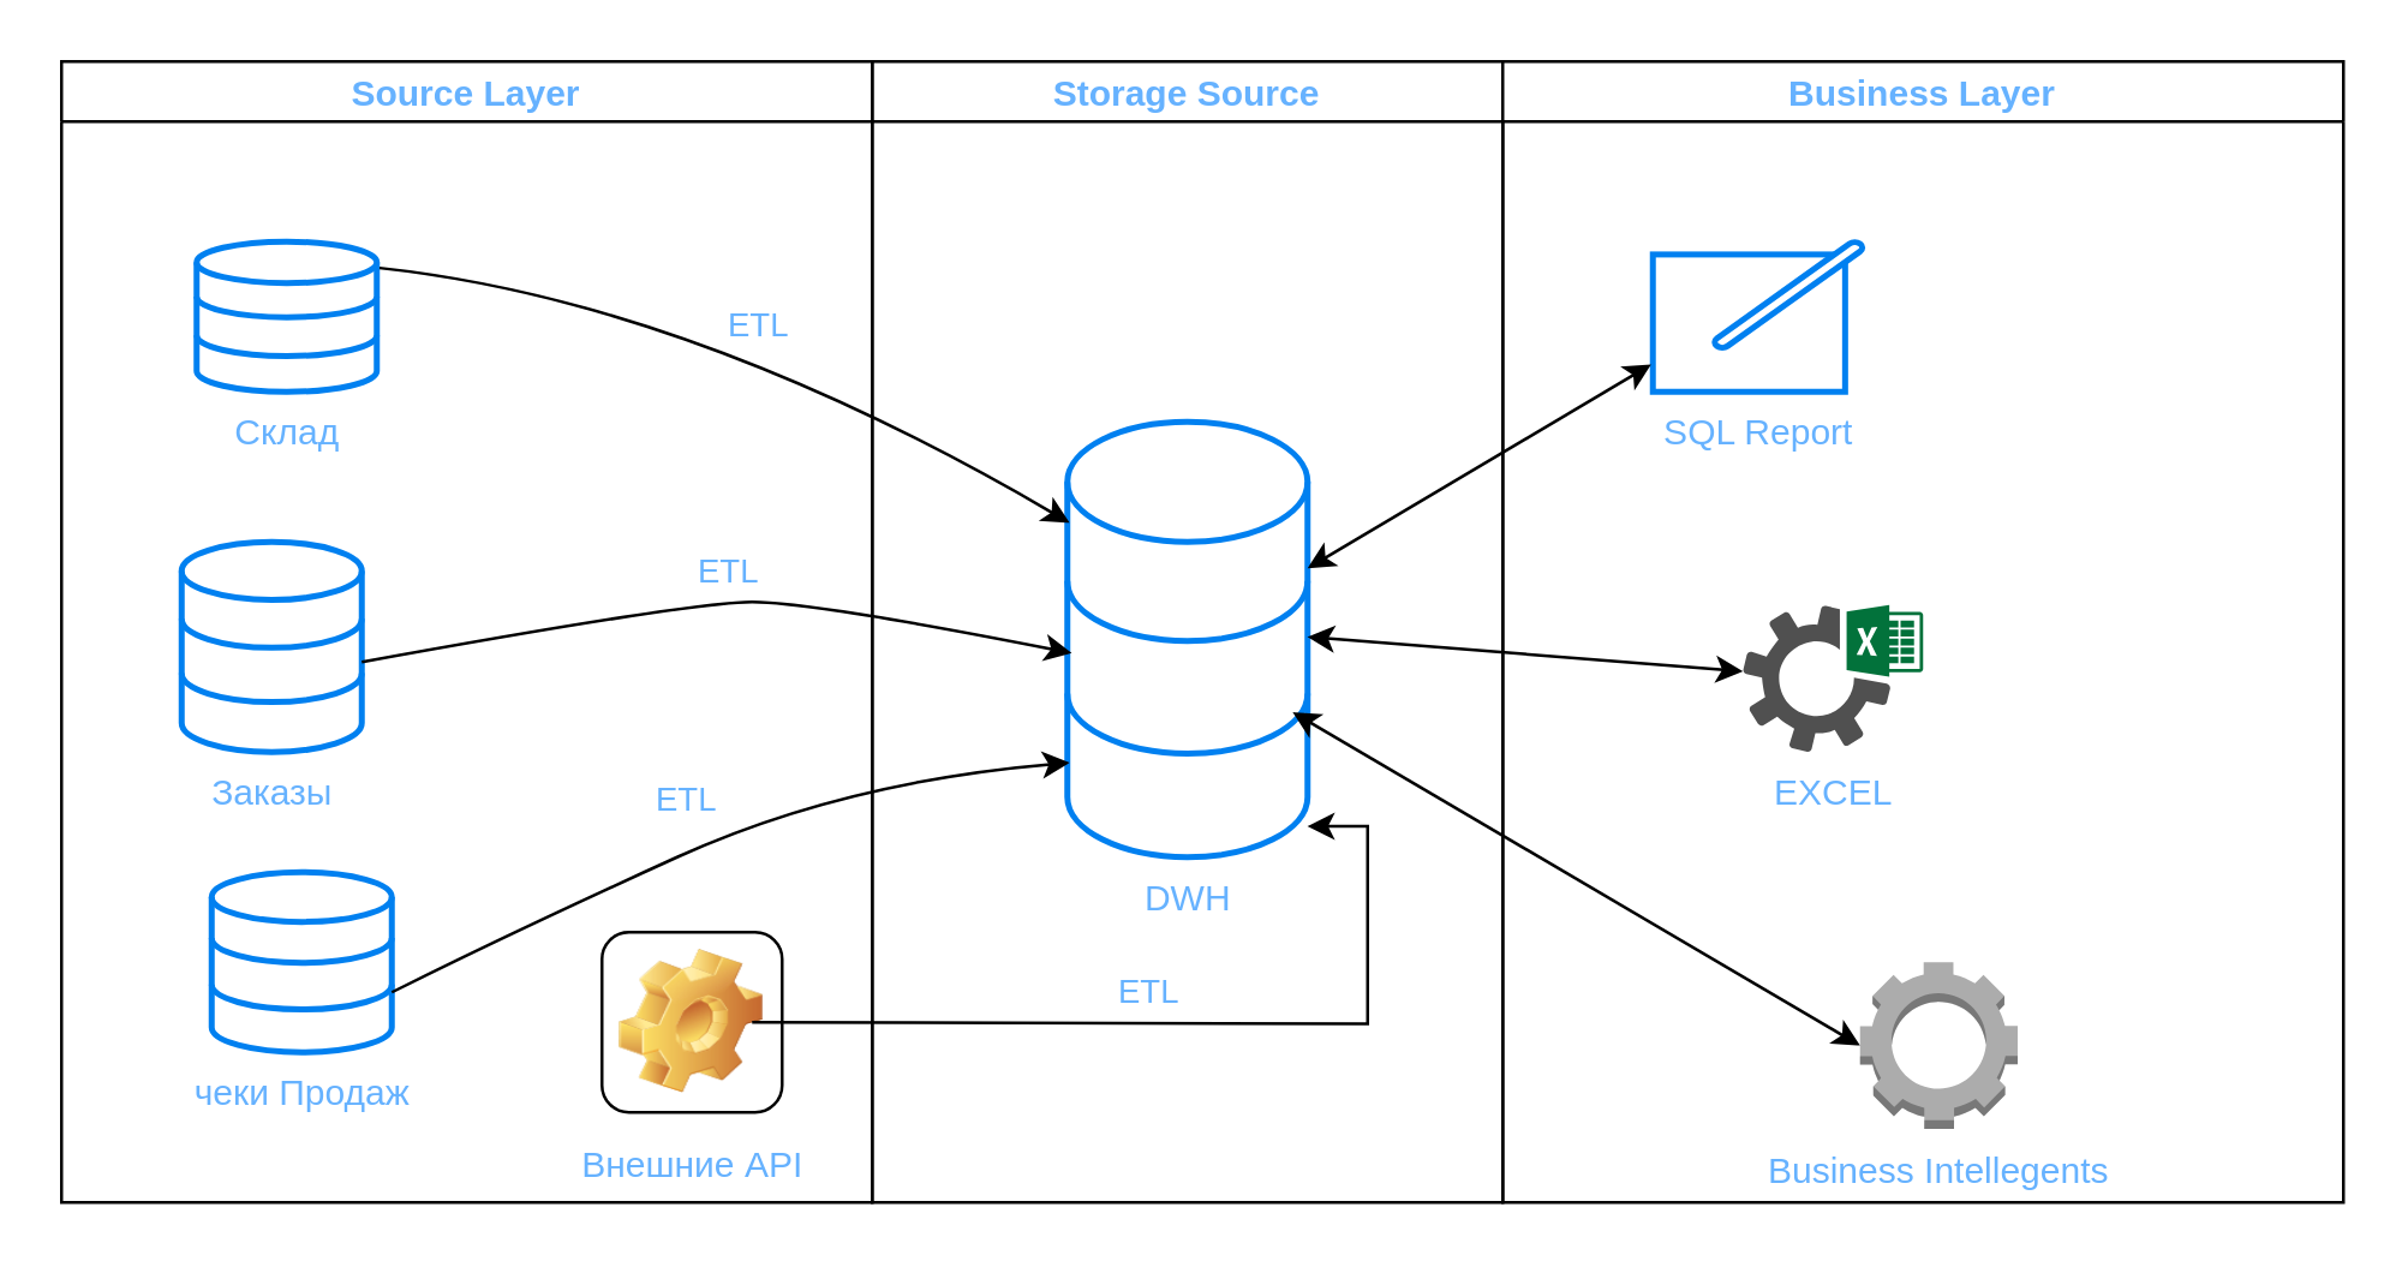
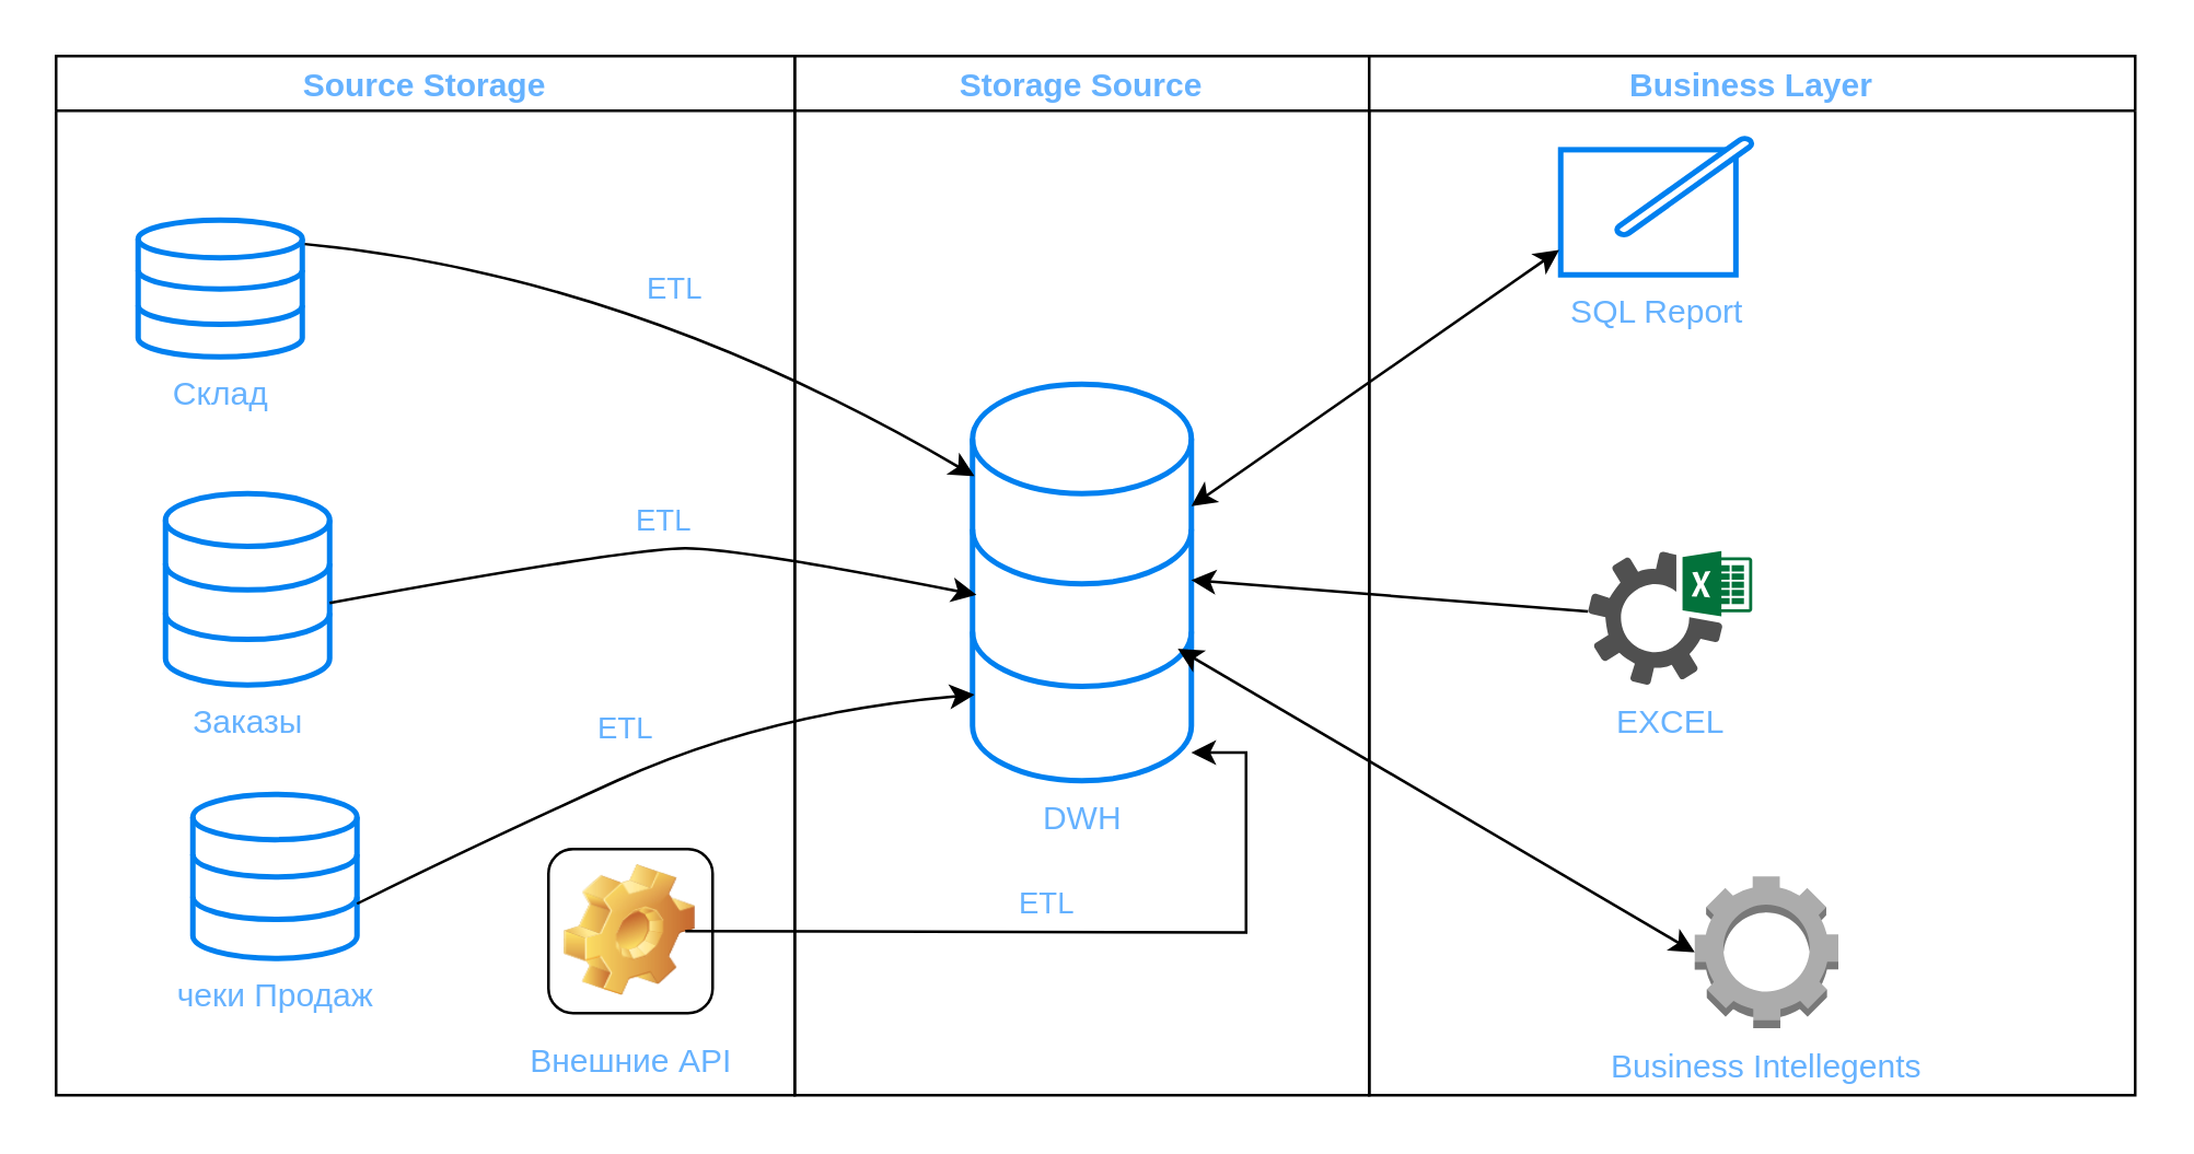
  <mxCell id="0" />
  <mxCell id="1" parent="0" />
  <mxCell id="2" value="" style="shape=link;html=1;rounded=0;fontColor=#66B2FF;startArrow=none;" edge="1" parent="1"><mxGeometry width="100" relative="1" as="geometry"><mxPoint x="430" y="80" as="sourcePoint" /><mxPoint x="430" y="80" as="targetPoint" /></mxGeometry></mxCell>
  <mxCell id="3" value="" style="shape=link;html=1;rounded=0;fontColor=#66B2FF;endArrow=none;" edge="1" parent="1"><mxGeometry width="100" relative="1" as="geometry"><mxPoint x="330" y="80" as="sourcePoint" /><mxPoint x="330" y="80" as="targetPoint" /></mxGeometry></mxCell>
  <mxCell id="4" value="Storage Source" style="swimlane;labelBackgroundColor=#FFFFFF;fontColor=#66B2FF;startSize=20;" vertex="1" parent="1"><mxGeometry x="290" y="20" width="210" height="380" as="geometry" /></mxCell>
  <mxCell id="5" value="DWH" style="html=1;verticalLabelPosition=bottom;align=center;labelBackgroundColor=#ffffff;verticalAlign=top;strokeWidth=2;strokeColor=#0080F0;shadow=0;dashed=0;shape=mxgraph.ios7.icons.data;fontColor=#66B2FF;" vertex="1" parent="4"><mxGeometry x="65" y="120" width="80" height="145" as="geometry" /></mxCell>
  <mxCell id="6" value="Business Layer" style="swimlane;labelBackgroundColor=#FFFFFF;fontColor=#66B2FF;startSize=20;" vertex="1" parent="1"><mxGeometry x="500" y="20" width="280" height="380" as="geometry" /></mxCell>
- <mxCell id="7" value="SQL Report" style="html=1;verticalLabelPosition=bottom;align=center;labelBackgroundColor=#ffffff;verticalAlign=top;strokeWidth=2;strokeColor=#0080F0;shadow=0;dashed=0;shape=mxgraph.ios7.icons.edit;fontColor=#66B2FF;" vertex="1" parent="6"><mxGeometry x="50" y="60" width="70" height="50" as="geometry" /></mxCell>
+ <mxCell id="7" value="SQL Report" style="html=1;verticalLabelPosition=bottom;align=center;labelBackgroundColor=#ffffff;verticalAlign=top;strokeWidth=2;strokeColor=#0080F0;shadow=0;dashed=0;shape=mxgraph.ios7.icons.edit;fontColor=#66B2FF;" vertex="1" parent="6"><mxGeometry x="70" y="30" width="70" height="50" as="geometry" /></mxCell>
  <mxCell id="8" value="EXCEL" style="sketch=0;pointerEvents=1;shadow=0;dashed=0;html=1;strokeColor=none;fillColor=#505050;labelPosition=center;verticalLabelPosition=bottom;verticalAlign=top;outlineConnect=0;align=center;shape=mxgraph.office.sites.excel_services;labelBackgroundColor=#FFFFFF;fontColor=#66B2FF;" vertex="1" parent="6"><mxGeometry x="80" y="181" width="60" height="49" as="geometry" /></mxCell>
  <mxCell id="9" value="Business Intellegents" style="outlineConnect=0;dashed=0;verticalLabelPosition=bottom;verticalAlign=top;align=center;html=1;shape=mxgraph.aws3.human_intelligence_tasks_hit;fillColor=#ACACAC;gradientColor=none;labelBackgroundColor=#FFFFFF;fontColor=#66B2FF;" vertex="1" parent="6"><mxGeometry x="119" y="300" width="52.5" height="55.5" as="geometry" /></mxCell>
- <mxCell id="10" value="Source Layer" style="swimlane;labelBackgroundColor=#FFFFFF;fontColor=#66B2FF;startSize=20;" vertex="1" parent="1"><mxGeometry x="20" y="20" width="270" height="380" as="geometry" /></mxCell>
+ <mxCell id="10" value="Source Storage" style="swimlane;labelBackgroundColor=#FFFFFF;fontColor=#66B2FF;startSize=20;" vertex="1" parent="1"><mxGeometry x="20" y="20" width="270" height="380" as="geometry" /></mxCell>
  <mxCell id="11" value="Внешние API" style="icon;html=1;image=img/clipart/Gear_128x128.png;labelBackgroundColor=#FFFFFF;fontColor=#66B2FF;" vertex="1" parent="10"><mxGeometry x="180" y="290" width="60" height="60" as="geometry" /></mxCell>
- <mxCell id="12" value="Склад" style="html=1;verticalLabelPosition=bottom;align=center;labelBackgroundColor=#ffffff;verticalAlign=top;strokeWidth=2;strokeColor=#0080F0;shadow=0;dashed=0;shape=mxgraph.ios7.icons.data;fontColor=#66B2FF;" vertex="1" parent="10"><mxGeometry x="45" y="60" width="60" height="50" as="geometry" /></mxCell>
+ <mxCell id="12" value="Склад" style="html=1;verticalLabelPosition=bottom;align=center;labelBackgroundColor=#ffffff;verticalAlign=top;strokeWidth=2;strokeColor=#0080F0;shadow=0;dashed=0;shape=mxgraph.ios7.icons.data;fontColor=#66B2FF;" vertex="1" parent="10"><mxGeometry x="30" y="60" width="60" height="50" as="geometry" /></mxCell>
  <mxCell id="13" value="Заказы" style="html=1;verticalLabelPosition=bottom;align=center;labelBackgroundColor=#ffffff;verticalAlign=top;strokeWidth=2;strokeColor=#0080F0;shadow=0;dashed=0;shape=mxgraph.ios7.icons.data;fontColor=#66B2FF;" vertex="1" parent="10"><mxGeometry x="40" y="160" width="60" height="70" as="geometry" /></mxCell>
  <mxCell id="14" value="чеки Продаж" style="html=1;verticalLabelPosition=bottom;align=center;labelBackgroundColor=#ffffff;verticalAlign=top;strokeWidth=2;strokeColor=#0080F0;shadow=0;dashed=0;shape=mxgraph.ios7.icons.data;fontColor=#66B2FF;" vertex="1" parent="10"><mxGeometry x="50" y="270" width="60" height="60" as="geometry" /></mxCell>
  <mxCell id="15" value="ETL" style="curved=1;endArrow=classic;html=1;rounded=0;fontColor=#66B2FF;exitX=1.015;exitY=0.175;exitDx=0;exitDy=0;exitPerimeter=0;entryX=0.009;entryY=0.232;entryDx=0;entryDy=0;entryPerimeter=0;" edge="1" parent="1" source="12" target="5"><mxGeometry x="0.022" y="4" width="50" height="50" relative="1" as="geometry"><mxPoint x="140" y="110" as="sourcePoint" /><mxPoint x="354.86" y="186" as="targetPoint" /><Array as="points"><mxPoint x="230" y="100" /></Array><mxPoint as="offset" /></mxGeometry></mxCell>
  <mxCell id="16" value="ETL" style="curved=1;endArrow=classic;html=1;rounded=0;fontColor=#66B2FF;exitX=1;exitY=0.5;exitDx=0;exitDy=0;exitPerimeter=0;entryX=0.009;entryY=0.783;entryDx=0;entryDy=0;entryPerimeter=0;" edge="1" parent="1" target="5"><mxGeometry x="-0.036" y="16" width="50" height="50" relative="1" as="geometry"><mxPoint x="130" y="330" as="sourcePoint" /><mxPoint x="350.99" y="222.9" as="targetPoint" /><Array as="points"><mxPoint x="170" y="310" /><mxPoint x="280" y="260" /></Array><mxPoint as="offset" /></mxGeometry></mxCell>
  <mxCell id="17" value="ETL" style="curved=1;endArrow=classic;html=1;rounded=0;fontColor=#66B2FF;entryX=0.018;entryY=0.531;entryDx=0;entryDy=0;entryPerimeter=0;" edge="1" parent="1" target="5"><mxGeometry x="0.03" y="10" width="50" height="50" relative="1" as="geometry"><mxPoint x="120" y="220" as="sourcePoint" /><mxPoint x="360" y="195" as="targetPoint" /><Array as="points"><mxPoint x="230" y="200" /><mxPoint x="270" y="200" /></Array><mxPoint as="offset" /></mxGeometry></mxCell>
  <mxCell id="18" value="ETL" style="edgeStyle=orthogonalEdgeStyle;rounded=0;orthogonalLoop=1;jettySize=auto;html=1;fontColor=#66B2FF;entryX=0.999;entryY=0.929;entryDx=0;entryDy=0;entryPerimeter=0;" edge="1" parent="1" target="5"><mxGeometry x="-0.102" y="10" relative="1" as="geometry"><mxPoint x="250" y="340" as="sourcePoint" /><mxPoint x="395.059" y="240" as="targetPoint" /><mxPoint x="1" as="offset" /></mxGeometry></mxCell>
  <mxCell id="19" value="" style="endArrow=classic;startArrow=classic;html=1;rounded=0;fontColor=#66B2FF;entryX=-0.008;entryY=0.818;entryDx=0;entryDy=0;entryPerimeter=0;" edge="1" parent="1" source="5" target="7"><mxGeometry width="50" height="50" relative="1" as="geometry"><mxPoint x="440" y="190" as="sourcePoint" /><mxPoint x="420" y="200" as="targetPoint" /><Array as="points" /></mxGeometry></mxCell>
- <mxCell id="20" value="" style="endArrow=classic;startArrow=classic;html=1;rounded=0;fontColor=#66B2FF;exitX=0.999;exitY=0.494;exitDx=0;exitDy=0;exitPerimeter=0;" edge="1" parent="1" source="5" target="8"><mxGeometry width="50" height="50" relative="1" as="geometry"><mxPoint x="370" y="250" as="sourcePoint" /><mxPoint x="420" y="200" as="targetPoint" /></mxGeometry></mxCell>
+ <mxCell id="20" value="" style="endArrow=none;startArrow=classic;html=1;rounded=0;fontColor=#66B2FF;exitX=0.999;exitY=0.494;exitDx=0;exitDy=0;exitPerimeter=0;" edge="1" parent="1" source="5" target="8"><mxGeometry width="50" height="50" relative="1" as="geometry"><mxPoint x="370" y="250" as="sourcePoint" /><mxPoint x="420" y="200" as="targetPoint" /></mxGeometry></mxCell>
  <mxCell id="21" value="" style="endArrow=classic;startArrow=classic;html=1;rounded=0;fontColor=#66B2FF;entryX=0;entryY=0.5;entryDx=0;entryDy=0;entryPerimeter=0;exitX=0.938;exitY=0.667;exitDx=0;exitDy=0;exitPerimeter=0;" edge="1" parent="1" source="5" target="9"><mxGeometry width="50" height="50" relative="1" as="geometry"><mxPoint x="370" y="250" as="sourcePoint" /><mxPoint x="420" y="200" as="targetPoint" /></mxGeometry></mxCell>
